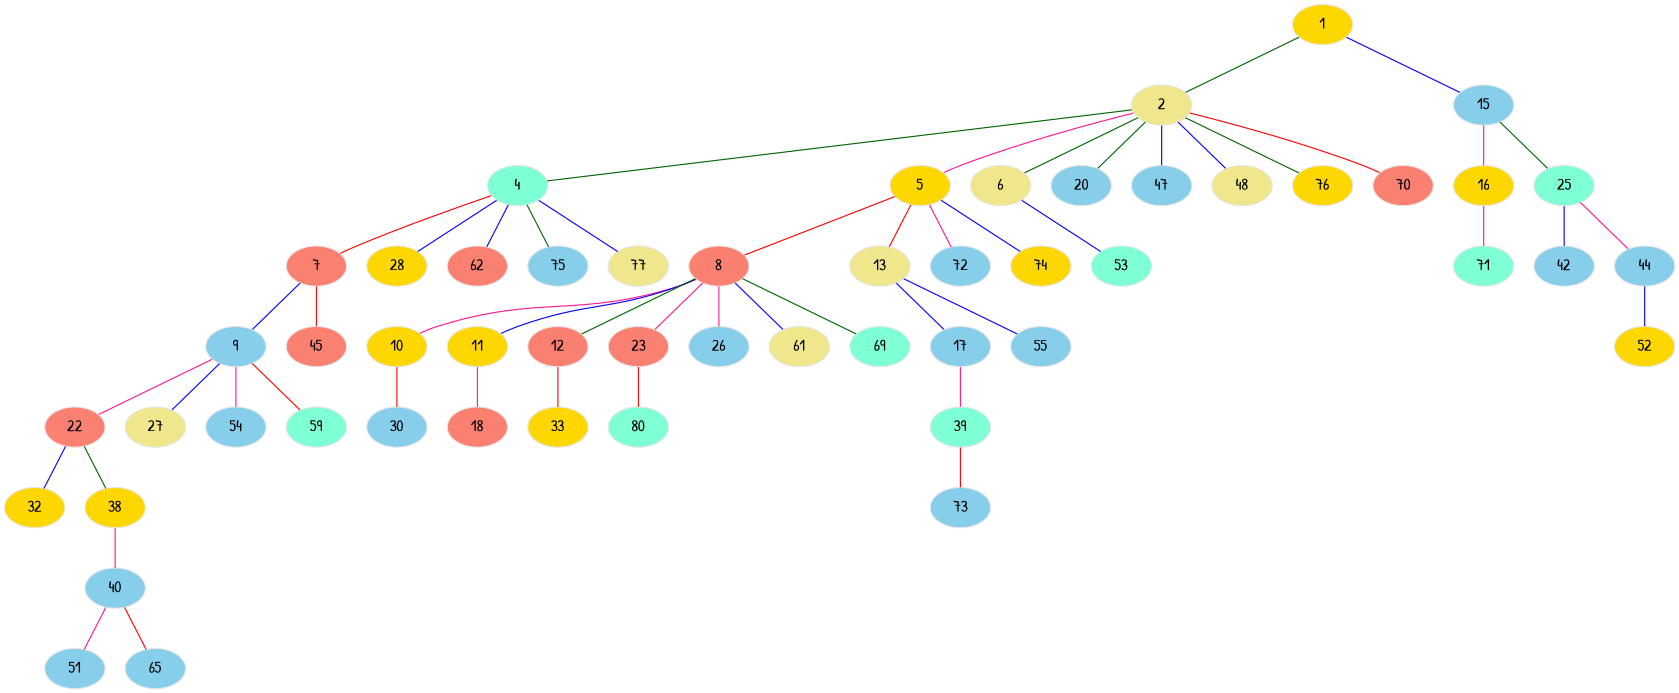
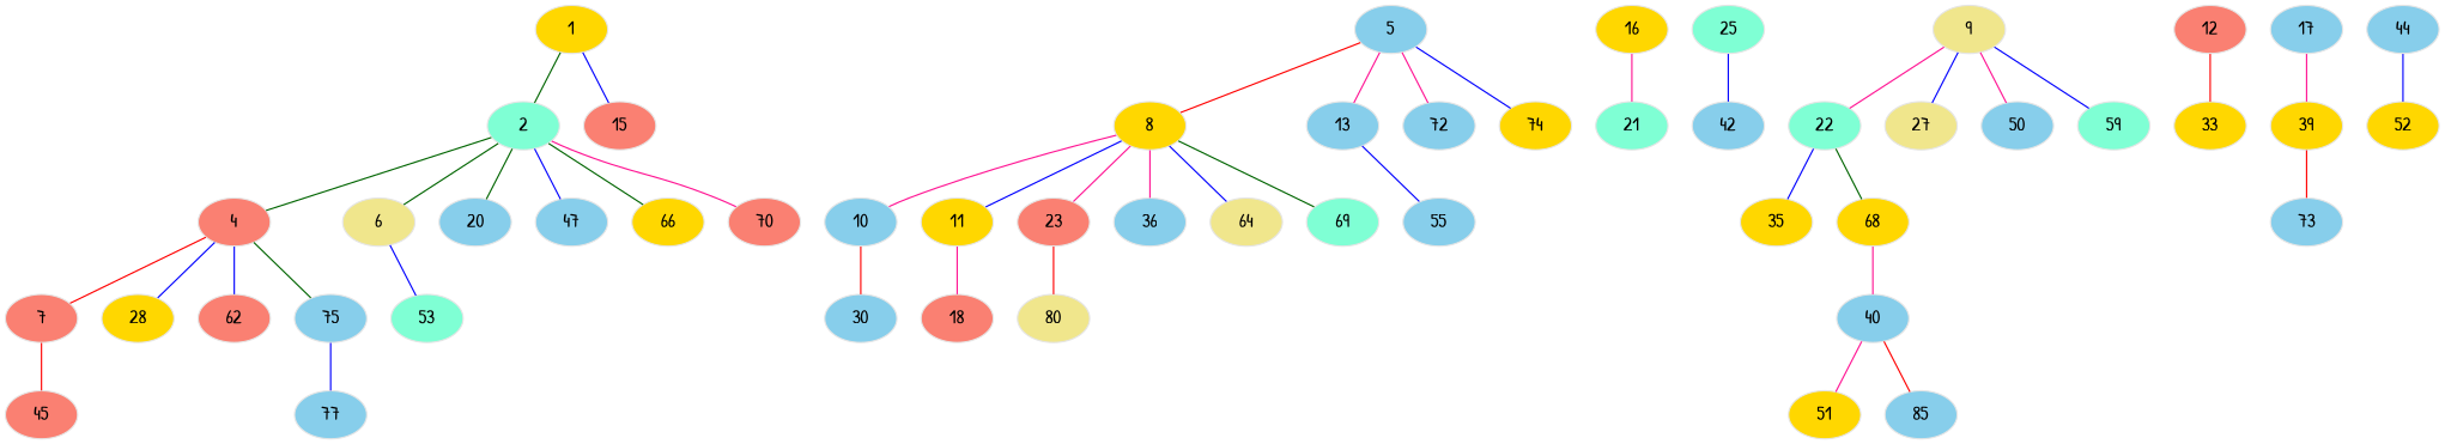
  graph {
    fontname="Patrick Hand"
    node [color=gray90 fillcolor=skyblue fontname="Patrick Hand" style=filled]
    edge [color=blue fontname="Patrick Hand"]
    1 [fillcolor=gold super="+68"]
-   2 [fillcolor=khaki super="+3"]
-   15 [super="+79"]
-   4 [fillcolor=aquamarine super="+56"]
-   5 [fillcolor=gold super="+29"]
+   2 [fillcolor=aquamarine super="+3"]
+   15 [fillcolor=salmon super="+79"]
+   4 [fillcolor=salmon super="+56"]
+   5 [super="+29"]
    6 [fillcolor=khaki super="+21"]
    20
    47
-   48 [fillcolor=khaki]
-   66 [fillcolor=gold super="+67" label=76]
+   66 [fillcolor=gold super="+67"]
    70 [fillcolor=salmon]
    16 [fillcolor=gold super="+63"]
    25 [fillcolor=aquamarine super="+35"]
    7 [fillcolor=salmon super="+58"]
    28 [fillcolor=gold]
    62 [fillcolor=salmon]
    75
-   77 [fillcolor=khaki]
-   8 [fillcolor=salmon super="+36"]
-   13 [fillcolor=khaki super="+49"]
+   77
+   8 [fillcolor=gold super="+36"]
+   13 [super="+49"]
    72
    74 [fillcolor=gold]
    53 [fillcolor=aquamarine]
-   9 [super="+14"]
+   9 [fillcolor=khaki super="+14"]
    45 [fillcolor=salmon super="+50"]
-   10 [fillcolor=gold super="+30"]
+   10 [super="+30"]
    11 [fillcolor=gold super="+76"]
    12 [fillcolor=salmon super="+19"]
    23 [fillcolor=salmon super="+31"]
-   26 [super="+78"]
-   64 [fillcolor=khaki label=61]
+   26 [super="+78" label=36]
+   64 [fillcolor=khaki]
    69 [fillcolor=aquamarine]
    17 [super="+43"]
    55
-   22 [fillcolor=salmon super="+61"]
+   22 [fillcolor=aquamarine super="+61"]
    27 [fillcolor=khaki]
-   54
+   54 [label=50]
    59 [fillcolor=aquamarine]
    n39 [label=30]
    18 [fillcolor=salmon super="+24"]
    33 [fillcolor=gold super="+41"]
-   80 [fillcolor=aquamarine]
-   32 [fillcolor=gold super="+34"]
-   38 [fillcolor=gold]
-   39 [fillcolor=aquamarine super="+60"]
-   71 [fillcolor=aquamarine]
+   80 [fillcolor=khaki]
+   32 [fillcolor=gold super="+34" label=35]
+   38 [fillcolor=gold label=68]
+   39 [fillcolor=gold super="+60"]
+   71 [fillcolor=aquamarine label=21]
    42
    44 [super="+46"]
    73 [super="+81"]
    40 [super="+57"]
    52 [fillcolor=gold]
-   51
-   65
+   51 [fillcolor=gold]
+   65 [label=85]
    1 -- 2 [color=darkgreen]
    1 -- 15
    2 -- 4 [color=darkgreen]
-   2 -- 5 [color=deeppink]
    2 -- 6 [color=darkgreen]
    2 -- 20 [color=darkgreen]
    2 -- 47
-   2 -- 48
    2 -- 66 [color=darkgreen]
-   2 -- 70 [color=red]
-   15 -- 16 [color=deeppink]
-   15 -- 25 [color=darkgreen]
+   2 -- 70 [color=deeppink]
    4 -- 7 [color=red]
    4 -- 28
    4 -- 62
    4 -- 75 [color=darkgreen]
-   4 -- 77
+   75 -- 77
    5 -- 8 [color=red]
-   5 -- 13 [color=red]
+   5 -- 13 [color=deeppink]
    5 -- 72 [color=deeppink]
    5 -- 74
    6 -- 53
    16 -- 71 [color=deeppink]
    25 -- 42
-   25 -- 44 [color=deeppink]
-   7 -- 9
    7 -- 45 [color=red]
    8 -- 10 [color=deeppink]
    8 -- 11
-   8 -- 12 [color=darkgreen]
    8 -- 23 [color=deeppink]
    8 -- 26 [color=deeppink]
    8 -- 64
    8 -- 69 [color=darkgreen]
-   13 -- 17
    13 -- 55
    9 -- 22 [color=deeppink]
    9 -- 27
    9 -- 54 [color=deeppink]
-   9 -- 59 [color=red]
+   9 -- 59
    10 -- n39 [color=red]
    11 -- 18 [color=deeppink]
    12 -- 33 [color=red]
    23 -- 80 [color=red]
    17 -- 39 [color=deeppink]
    22 -- 32
    22 -- 38 [color=darkgreen]
    38 -- 40 [color=deeppink]
    39 -- 73 [color=red]
    44 -- 52
    40 -- 51 [color=deeppink]
    40 -- 65 [color=red]
  }
